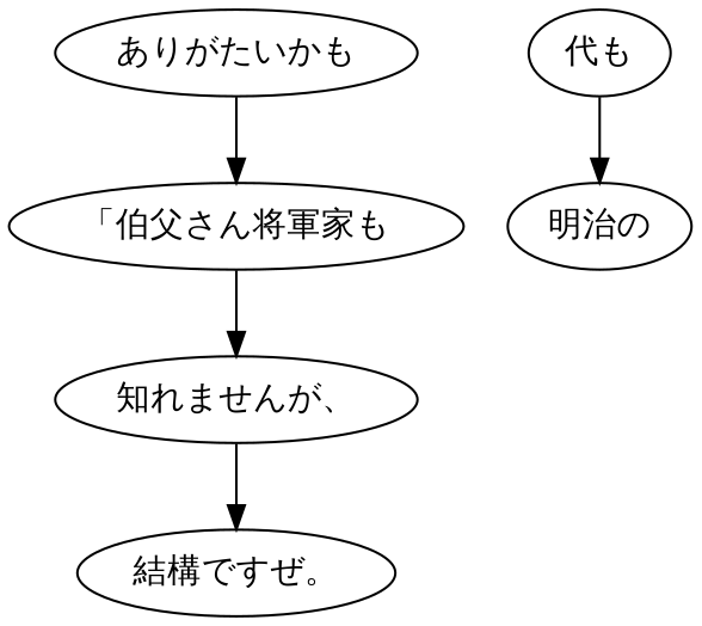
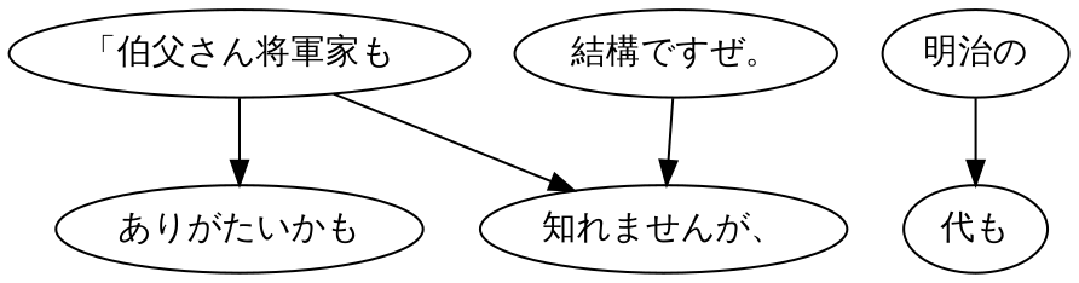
  digraph {
    n1 [label="「伯父さん将軍家も"]
    n2 [label="ありがたいかも"]
    n3 [label="知れませんが、"]
    n4 [label="結構ですぜ。"]
    n5 [label="明治の"]
    n6 [label="代も"]
-   n2 -> n1
+   n1 -> n2
    n1 -> n3
-   n3 -> n4
-   n6 -> n5
+   n4 -> n3
+   n5 -> n6
  }
